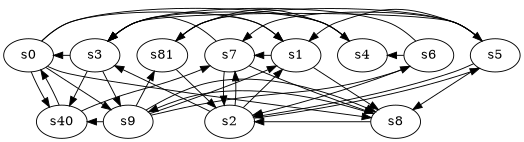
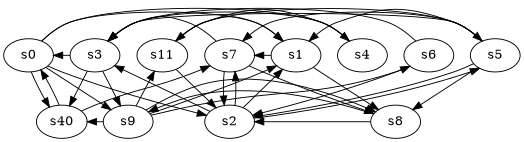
  digraph {
    node [player=0]
    s0
    s1
    s4
    s8 [player=1]
    s9 [player=1]
    n6 [label=s40 player=1]
    s7 [player=1]
    s3
-   s11 [label=s81]
+   s11
    s2 [player=1]
    s6 [player=1]
    s5
    s0 -> s1 [constraint="!(time % 5 == 1)"]
    s0 -> s4 [constraint="!(time % 3 == 2)"]
-   s0 -> s8 [constraint="time % 3 == 1 && time % 4 == 2"]
+   s0 -> s2 [constraint="time % 3 == 1 && time % 4 == 2"]
    s0 -> s9 [constraint="time % 5 == 1 || time % 3 == 0"]
    s0 -> n6 [constraint="time % 3 == 0 || time % 4 == 0"]
    s1 -> s8
    s1 -> s7 [constraint="time % 4 == 3"]
    s4 -> s3 [constraint="time == 17 || time == 18 || time == 20"]
    s4 -> s11 [constraint="!(time % 4 == 3)"]
    s8 -> s9 [constraint="time % 3 == 1"]
    s8 -> s2 [constraint="time % 5 == 3"]
    s9 -> s1 [constraint="!(time % 4 == 1)"]
    s9 -> s8 [constraint="time == 0 || time == 1 || time == 4 || time == 8 || time == 17"]
    s9 -> n6 [constraint="time % 2 == 1 && time % 4 == 2"]
    s9 -> s11 [constraint="time % 8 == 1"]
    s9 -> s6 [constraint="!(time % 5 == 0)"]
    n6 -> s0 [constraint="time % 2 == 1 || time % 3 == 0"]
    n6 -> s7 [constraint="time == 0 || time == 12 || time == 15 || time == 17 || time == 23"]
    s7 -> s8 [constraint="time == 21 || time == 22 || time == 28"]
    s7 -> s3 [constraint="time % 3 == 2 && time % 4 == 2"]
    s7 -> s2
    s3 -> s0 [constraint="time % 5 == 0 || time % 2 == 0"]
    s3 -> s9
    s3 -> n6
    s11 -> s1 [constraint="time % 2 == 1 && time % 3 == 1"]
    s11 -> s2
    s11 -> s5 [constraint="time % 4 == 1 || time % 2 == 0"]
    s2 -> s1 [constraint="time % 4 == 3"]
    s2 -> s7
    s2 -> s3 [constraint="time == 15"]
    s2 -> s5 [constraint="time % 2 == 1 || time % 3 == 0"]
-   s6 -> s4 [constraint="time == 11 || time == 14 || time == 16 || time == 22"]
    s6 -> s3 [constraint="time % 4 == 0 && time % 5 == 1"]
    s6 -> s2 [constraint="time % 3 == 1 || time % 2 == 0"]
    s5 -> s1 [constraint="time == 1 || time == 3 || time == 4 || time == 6 || time == 14"]
    s5 -> s8
    s5 -> s7 [constraint="time % 3 == 0 || time % 3 == 1"]
    s5 -> s3 [constraint="!(time % 5 == 4)"]
    s5 -> s2 [constraint="!(time % 6 == 4)"]
  }
